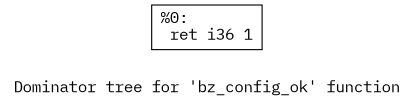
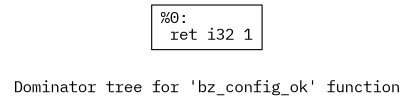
  digraph {
    label="Dominator tree for 'bz_config_ok' function"
    fontname="IBM Plex Mono"
-   n1 [label="{%0:\l  ret i36 1\l}" shape=record fontname="IBM Plex Mono"]
+   n1 [label="{%0:\l  ret i32 1\l}" shape=record fontname="IBM Plex Mono"]
  }
